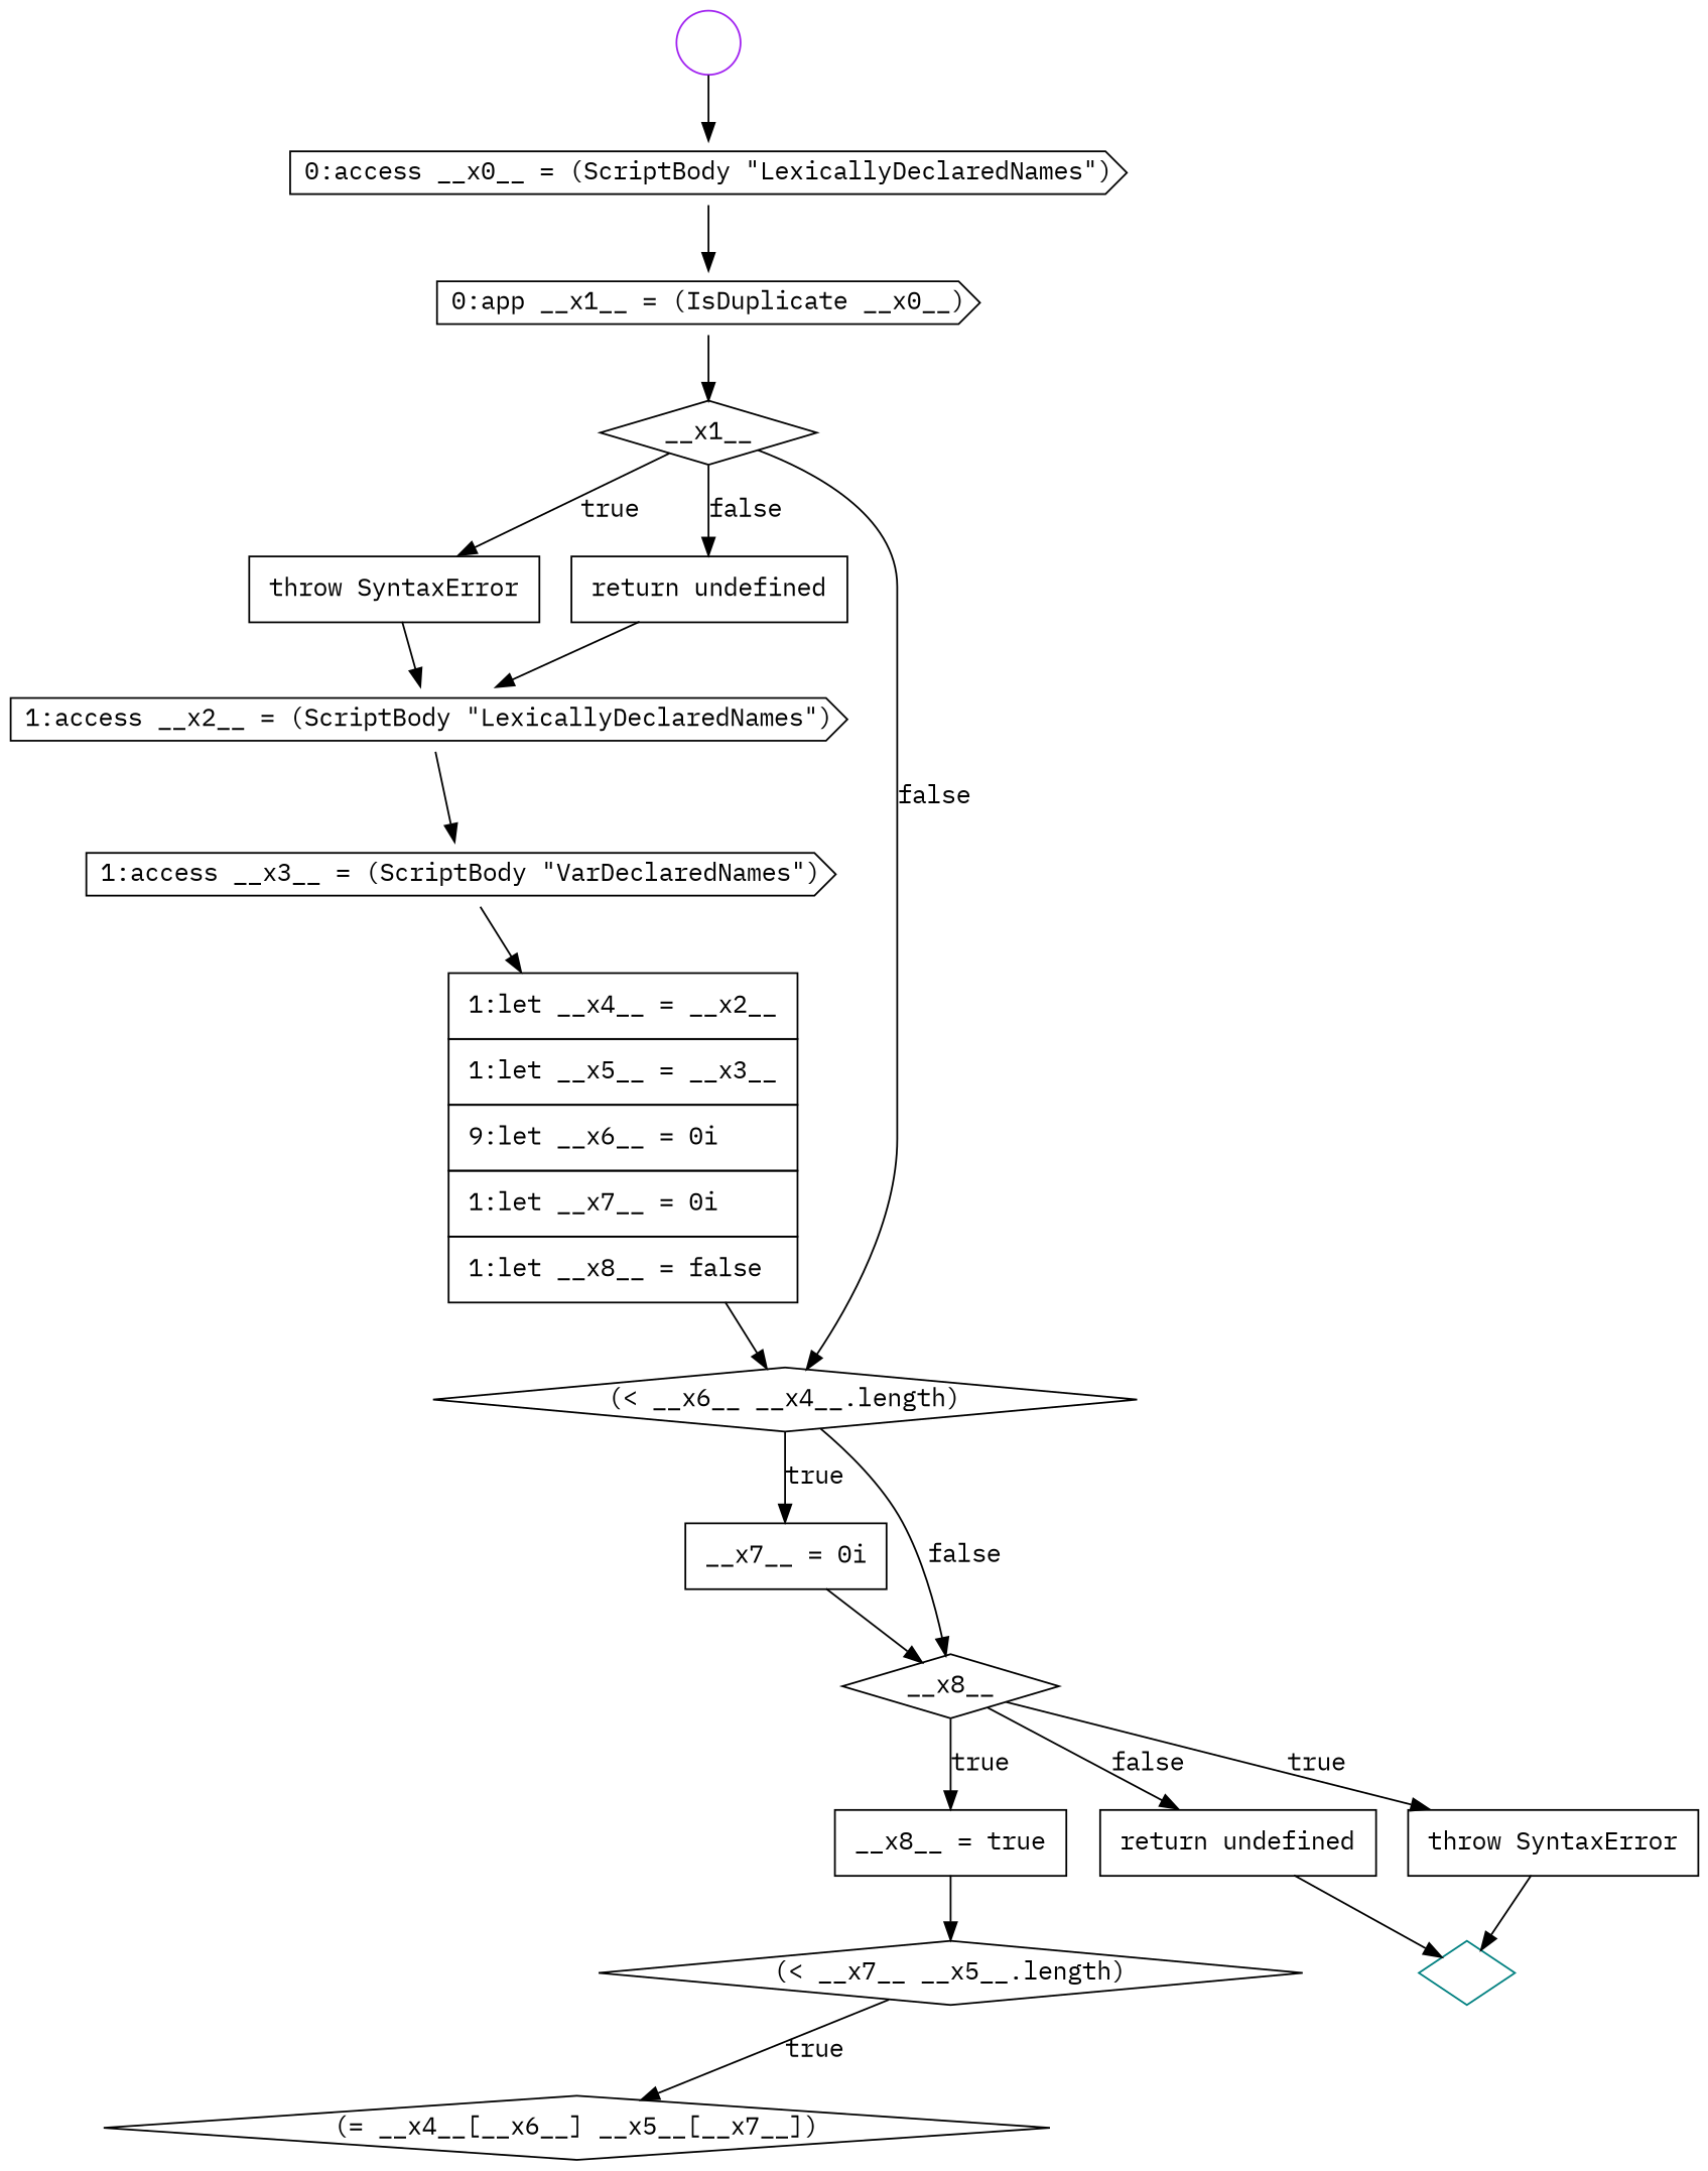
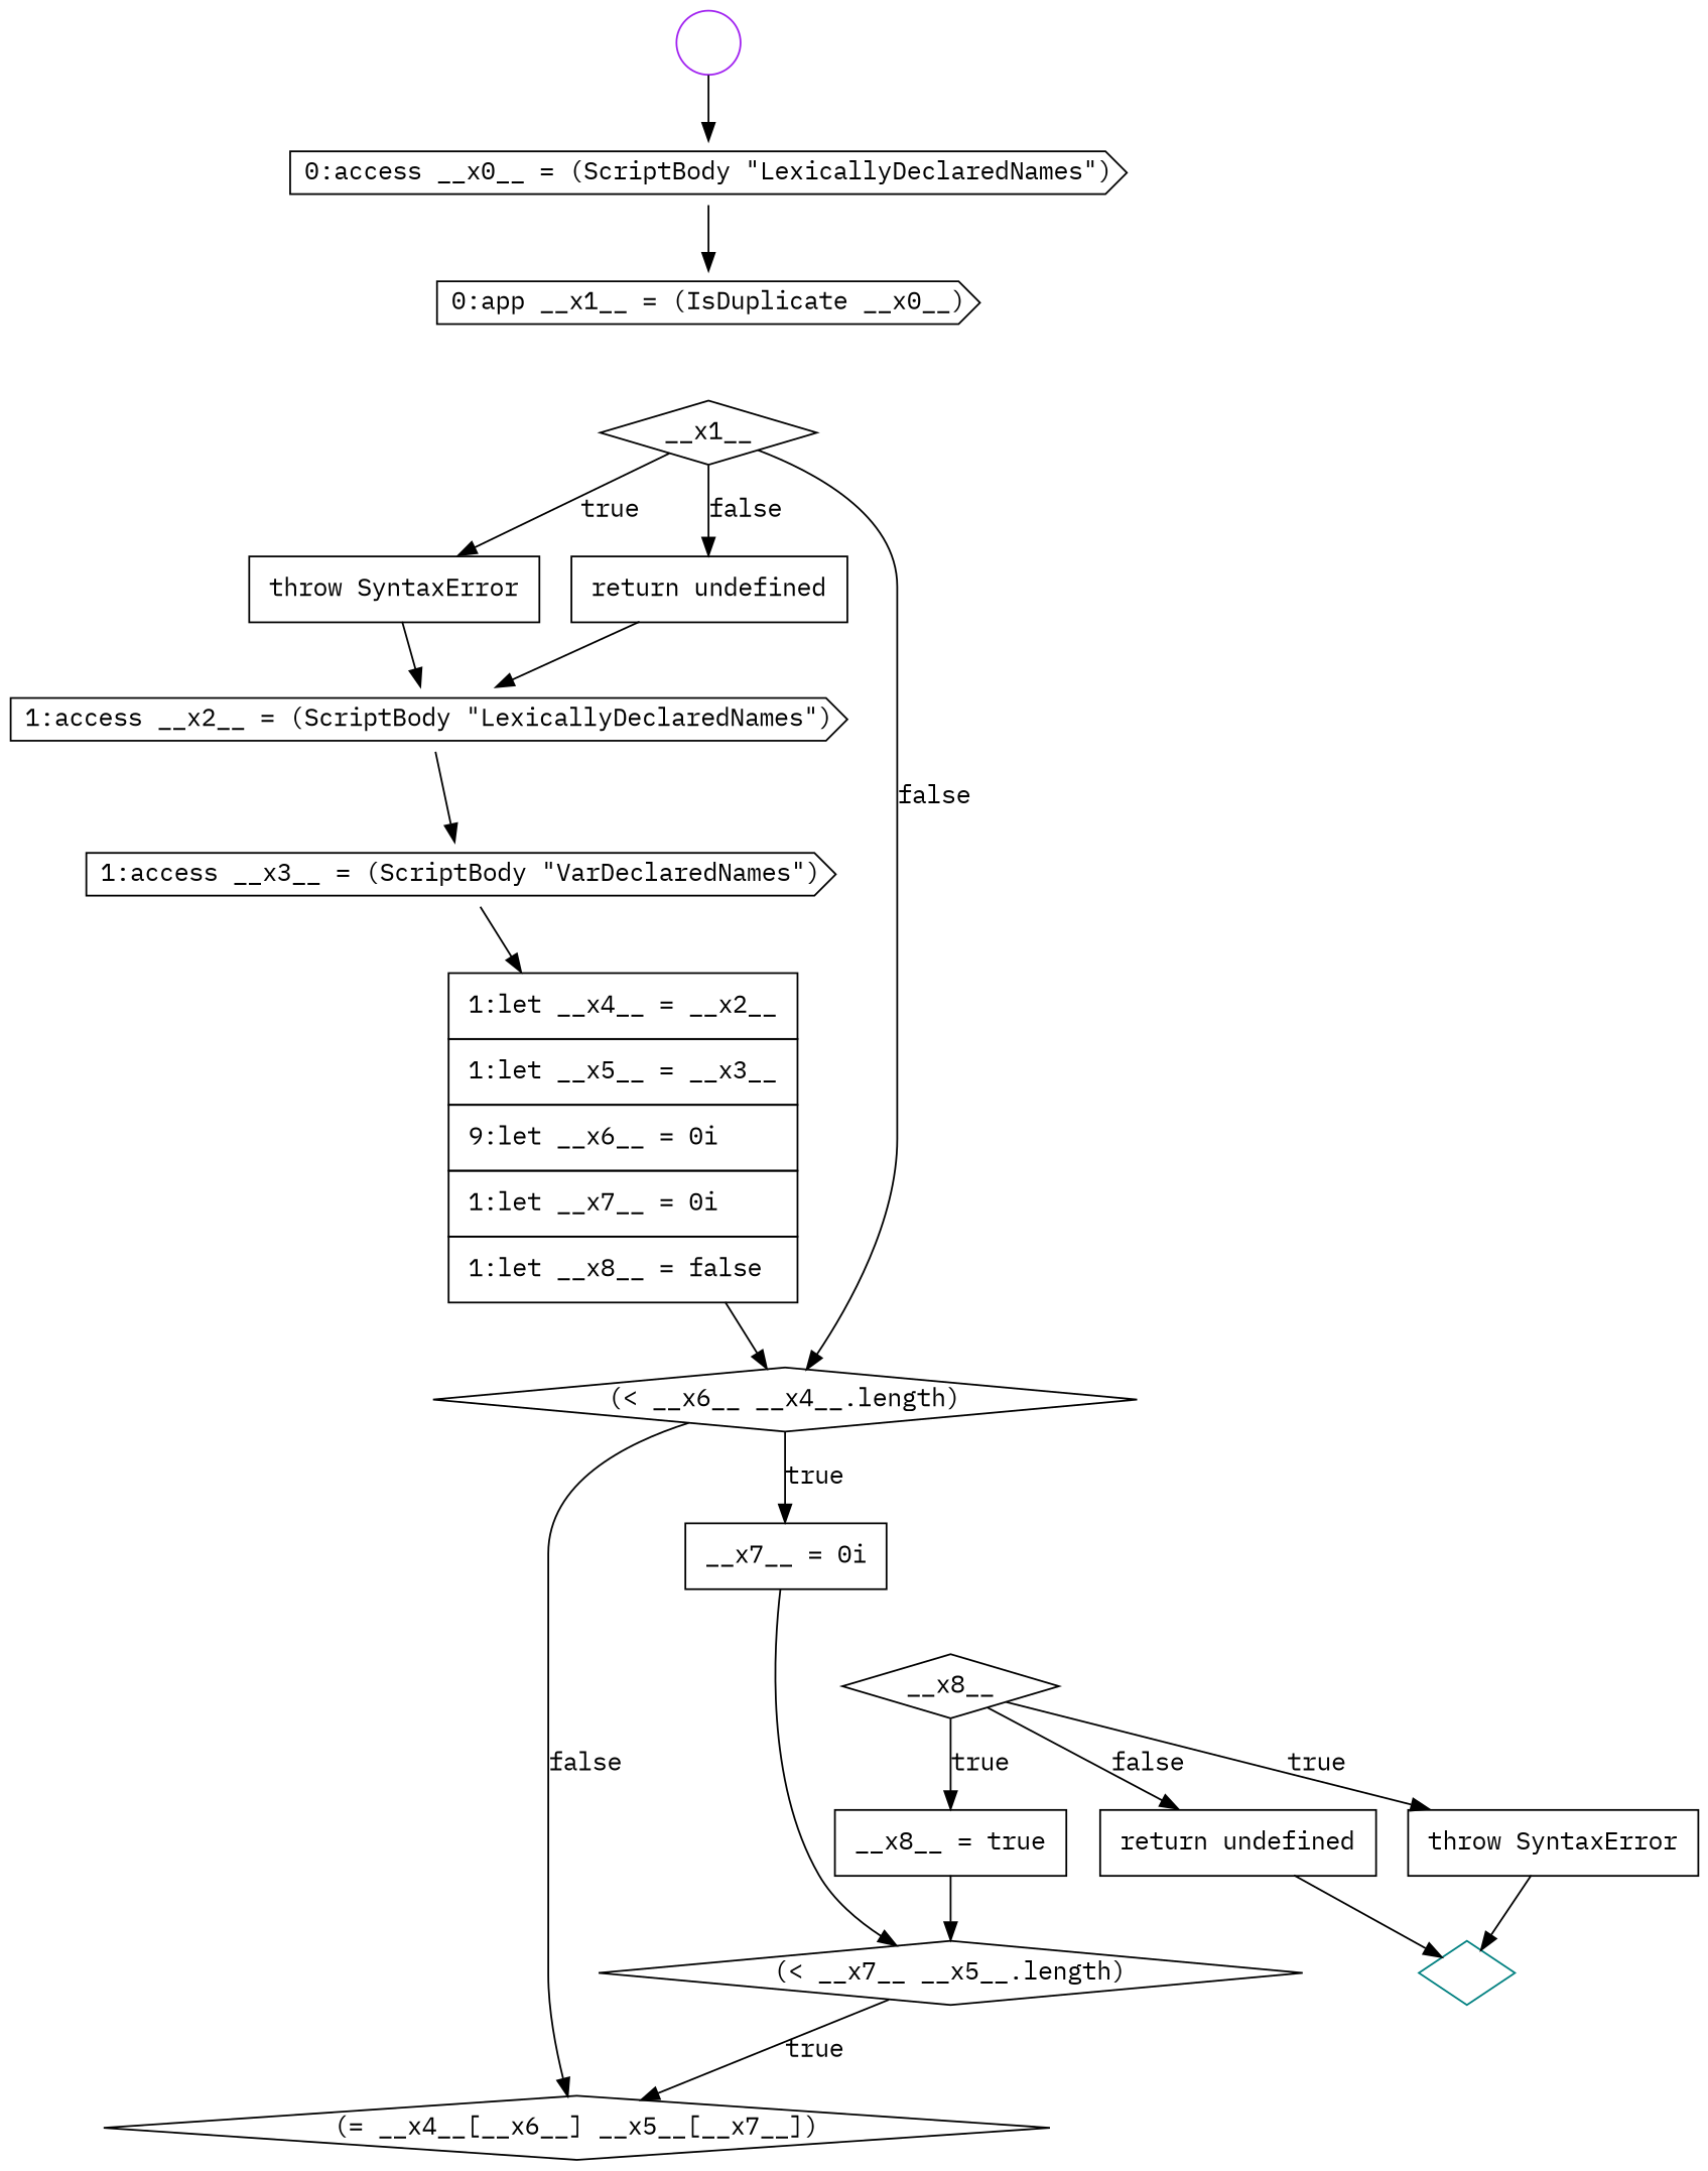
  digraph {
    fontname="IBM Plex Mono"
    node [color=black fillcolor=white fontname="IBM Plex Mono" shape=none style=filled]
    edge [color=black fontname="IBM Plex Mono"]
    n1 [label=<<font color="black">     <table border="0" cellborder="1" cellspacing="0" cellpadding="10">       <tr><td align="left">__x7__ = 0i</td></tr>     </table>   </font>> margin=0]
    n2 [label=<<font color="black">(&lt; __x7__ __x5__.length)</font>> shape=diamond]
    n3 [label=<<font color="black">(= __x4__[__x6__] __x5__[__x7__])</font>> shape=diamond]
    n4 [label=<<font color="black">__x1__</font>> shape=diamond]
    n5 [label=<<font color="black">     <table border="0" cellborder="1" cellspacing="0" cellpadding="10">       <tr><td align="left">return undefined</td></tr>     </table>   </font>> margin=0]
    n6 [label=<<font color="black">     <table border="0" cellborder="1" cellspacing="0" cellpadding="10">       <tr><td align="left">throw SyntaxError</td></tr>     </table>   </font>> margin=0]
    n7 [label=<<font color="black">(&lt; __x6__ __x4__.length)</font>> shape=diamond]
    n8 [label=<<font color="black">1:access __x2__ = (ScriptBody &quot;LexicallyDeclaredNames&quot;)</font>> shape=cds]
    n9 [color=purple label=" " shape=circle]
    n10 [label=<<font color="black">0:access __x0__ = (ScriptBody &quot;LexicallyDeclaredNames&quot;)</font>> shape=cds]
    n11 [label=<<font color="black">0:app __x1__ = (IsDuplicate __x0__)</font>> shape=cds]
    n12 [label=<<font color="black">     <table border="0" cellborder="1" cellspacing="0" cellpadding="10">       <tr><td align="left">return undefined</td></tr>     </table>   </font>> margin=0]
    n13 [color=teal label=" " shape=diamond]
    n14 [label=<<font color="black">__x8__</font>> shape=diamond]
    n15 [label=<<font color="black">     <table border="0" cellborder="1" cellspacing="0" cellpadding="10">       <tr><td align="left">__x8__ = true</td></tr>     </table>   </font>> margin=0]
    n16 [label=<<font color="black">     <table border="0" cellborder="1" cellspacing="0" cellpadding="10">       <tr><td align="left">throw SyntaxError</td></tr>     </table>   </font>> margin=0]
    n17 [label=<<font color="black">1:access __x3__ = (ScriptBody &quot;VarDeclaredNames&quot;)</font>> shape=cds]
    n18 [label=<<font color="black">     <table border="0" cellborder="1" cellspacing="0" cellpadding="10">       <tr><td align="left">1:let __x4__ = __x2__</td></tr>       <tr><td align="left">1:let __x5__ = __x3__</td></tr>       <tr><td align="left">9:let __x6__ = 0i</td></tr>       <tr><td align="left">1:let __x7__ = 0i</td></tr>       <tr><td align="left">1:let __x8__ = false</td></tr>     </table>   </font>> margin=0]
-   n1 -> n14
+   n1 -> n2
    n2 -> n3 [label=<<font color="black">true</font>>]
    n4 -> n5 [label=<<font color="black">false</font>>]
    n4 -> n6 [label=<<font color="black">true</font>>]
    n4 -> n7 [label=<<font color="black">false</font>>]
    n5 -> n8
    n6 -> n8
    n7 -> n1 [label=<<font color="black">true</font>>]
-   n7 -> n14 [label=<<font color="black">false</font>>]
+   n7 -> n3 [label=<<font color="black">false</font>>]
    n8 -> n17
    n9 -> n10
    n10 -> n11
-   n11 -> n4
    n12 -> n13
    n14 -> n12 [label=<<font color="black">false</font>>]
    n14 -> n15 [label=<<font color="black">true</font>>]
    n14 -> n16 [label=<<font color="black">true</font>>]
    n15 -> n2
    n16 -> n13
    n17 -> n18
    n18 -> n7
  }
